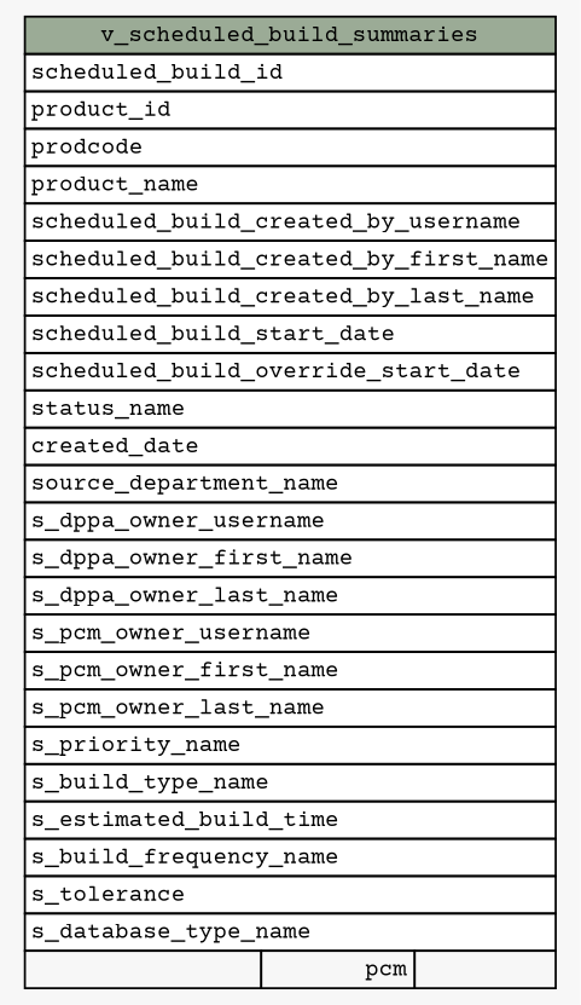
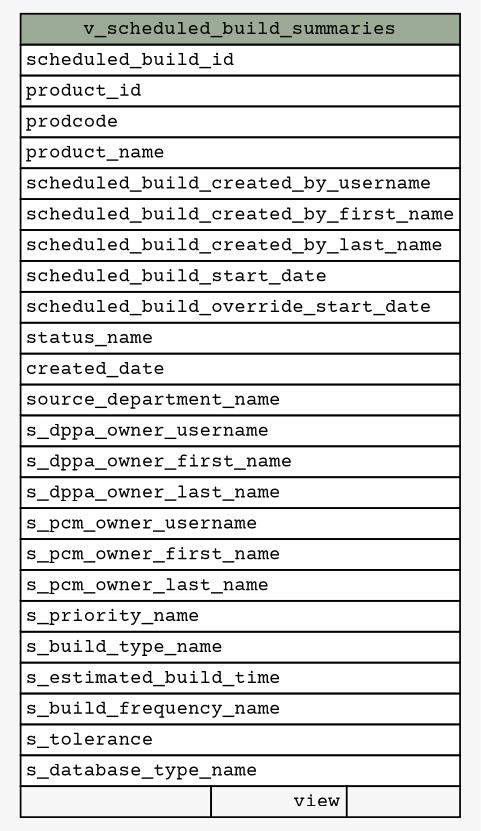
  digraph {
    bgcolor="#f7f7f7"
    fontname="Courier Prime"
    fontsize=11
    nodesep=0.18
    rankdir=RL
    ranksep=0.46
-   n1 [fontname="Courier Prime" fontsize=11 label=<     <TABLE BORDER="0" CELLBORDER="1" CELLSPACING="0" BGCOLOR="#ffffff">       <TR><TD COLSPAN="3" BGCOLOR="#9bab96" ALIGN="CENTER">v_scheduled_build_summaries</TD></TR>       <TR><TD PORT="scheduled_build_id" COLSPAN="3" ALIGN="LEFT">scheduled_build_id</TD></TR>       <TR><TD PORT="product_id" COLSPAN="3" ALIGN="LEFT">product_id</TD></TR>       <TR><TD PORT="prodcode" COLSPAN="3" ALIGN="LEFT">prodcode</TD></TR>       <TR><TD PORT="product_name" COLSPAN="3" ALIGN="LEFT">product_name</TD></TR>       <TR><TD PORT="scheduled_build_created_by_username" COLSPAN="3" ALIGN="LEFT">scheduled_build_created_by_username</TD></TR>       <TR><TD PORT="scheduled_build_created_by_first_name" COLSPAN="3" ALIGN="LEFT">scheduled_build_created_by_first_name</TD></TR>       <TR><TD PORT="scheduled_build_created_by_last_name" COLSPAN="3" ALIGN="LEFT">scheduled_build_created_by_last_name</TD></TR>       <TR><TD PORT="scheduled_build_start_date" COLSPAN="3" ALIGN="LEFT">scheduled_build_start_date</TD></TR>       <TR><TD PORT="scheduled_build_override_start_date" COLSPAN="3" ALIGN="LEFT">scheduled_build_override_start_date</TD></TR>       <TR><TD PORT="status_name" COLSPAN="3" ALIGN="LEFT">status_name</TD></TR>       <TR><TD PORT="created_date" COLSPAN="3" ALIGN="LEFT">created_date</TD></TR>       <TR><TD PORT="source_department_name" COLSPAN="3" ALIGN="LEFT">source_department_name</TD></TR>       <TR><TD PORT="s_dppa_owner_username" COLSPAN="3" ALIGN="LEFT">s_dppa_owner_username</TD></TR>       <TR><TD PORT="s_dppa_owner_first_name" COLSPAN="3" ALIGN="LEFT">s_dppa_owner_first_name</TD></TR>       <TR><TD PORT="s_dppa_owner_last_name" COLSPAN="3" ALIGN="LEFT">s_dppa_owner_last_name</TD></TR>       <TR><TD PORT="s_pcm_owner_username" COLSPAN="3" ALIGN="LEFT">s_pcm_owner_username</TD></TR>       <TR><TD PORT="s_pcm_owner_first_name" COLSPAN="3" ALIGN="LEFT">s_pcm_owner_first_name</TD></TR>       <TR><TD PORT="s_pcm_owner_last_name" COLSPAN="3" ALIGN="LEFT">s_pcm_owner_last_name</TD></TR>       <TR><TD PORT="s_priority_name" COLSPAN="3" ALIGN="LEFT">s_priority_name</TD></TR>       <TR><TD PORT="s_build_type_name" COLSPAN="3" ALIGN="LEFT">s_build_type_name</TD></TR>       <TR><TD PORT="s_estimated_build_time" COLSPAN="3" ALIGN="LEFT">s_estimated_build_time</TD></TR>       <TR><TD PORT="s_build_frequency_name" COLSPAN="3" ALIGN="LEFT">s_build_frequency_name</TD></TR>       <TR><TD PORT="s_tolerance" COLSPAN="3" ALIGN="LEFT">s_tolerance</TD></TR>       <TR><TD PORT="s_database_type_name" COLSPAN="3" ALIGN="LEFT">s_database_type_name</TD></TR>       <TR><TD ALIGN="LEFT" BGCOLOR="#f7f7f7">  </TD><TD ALIGN="RIGHT" BGCOLOR="#f7f7f7">pcm</TD><TD ALIGN="RIGHT" BGCOLOR="#f7f7f7">  </TD></TR>     </TABLE>> shape=plaintext]
+   n1 [fontname="Courier Prime" fontsize=11 label=<     <TABLE BORDER="0" CELLBORDER="1" CELLSPACING="0" BGCOLOR="#ffffff">       <TR><TD COLSPAN="3" BGCOLOR="#9bab96" ALIGN="CENTER">v_scheduled_build_summaries</TD></TR>       <TR><TD PORT="scheduled_build_id" COLSPAN="3" ALIGN="LEFT">scheduled_build_id</TD></TR>       <TR><TD PORT="product_id" COLSPAN="3" ALIGN="LEFT">product_id</TD></TR>       <TR><TD PORT="prodcode" COLSPAN="3" ALIGN="LEFT">prodcode</TD></TR>       <TR><TD PORT="product_name" COLSPAN="3" ALIGN="LEFT">product_name</TD></TR>       <TR><TD PORT="scheduled_build_created_by_username" COLSPAN="3" ALIGN="LEFT">scheduled_build_created_by_username</TD></TR>       <TR><TD PORT="scheduled_build_created_by_first_name" COLSPAN="3" ALIGN="LEFT">scheduled_build_created_by_first_name</TD></TR>       <TR><TD PORT="scheduled_build_created_by_last_name" COLSPAN="3" ALIGN="LEFT">scheduled_build_created_by_last_name</TD></TR>       <TR><TD PORT="scheduled_build_start_date" COLSPAN="3" ALIGN="LEFT">scheduled_build_start_date</TD></TR>       <TR><TD PORT="scheduled_build_override_start_date" COLSPAN="3" ALIGN="LEFT">scheduled_build_override_start_date</TD></TR>       <TR><TD PORT="status_name" COLSPAN="3" ALIGN="LEFT">status_name</TD></TR>       <TR><TD PORT="created_date" COLSPAN="3" ALIGN="LEFT">created_date</TD></TR>       <TR><TD PORT="source_department_name" COLSPAN="3" ALIGN="LEFT">source_department_name</TD></TR>       <TR><TD PORT="s_dppa_owner_username" COLSPAN="3" ALIGN="LEFT">s_dppa_owner_username</TD></TR>       <TR><TD PORT="s_dppa_owner_first_name" COLSPAN="3" ALIGN="LEFT">s_dppa_owner_first_name</TD></TR>       <TR><TD PORT="s_dppa_owner_last_name" COLSPAN="3" ALIGN="LEFT">s_dppa_owner_last_name</TD></TR>       <TR><TD PORT="s_pcm_owner_username" COLSPAN="3" ALIGN="LEFT">s_pcm_owner_username</TD></TR>       <TR><TD PORT="s_pcm_owner_first_name" COLSPAN="3" ALIGN="LEFT">s_pcm_owner_first_name</TD></TR>       <TR><TD PORT="s_pcm_owner_last_name" COLSPAN="3" ALIGN="LEFT">s_pcm_owner_last_name</TD></TR>       <TR><TD PORT="s_priority_name" COLSPAN="3" ALIGN="LEFT">s_priority_name</TD></TR>       <TR><TD PORT="s_build_type_name" COLSPAN="3" ALIGN="LEFT">s_build_type_name</TD></TR>       <TR><TD PORT="s_estimated_build_time" COLSPAN="3" ALIGN="LEFT">s_estimated_build_time</TD></TR>       <TR><TD PORT="s_build_frequency_name" COLSPAN="3" ALIGN="LEFT">s_build_frequency_name</TD></TR>       <TR><TD PORT="s_tolerance" COLSPAN="3" ALIGN="LEFT">s_tolerance</TD></TR>       <TR><TD PORT="s_database_type_name" COLSPAN="3" ALIGN="LEFT">s_database_type_name</TD></TR>       <TR><TD ALIGN="LEFT" BGCOLOR="#f7f7f7">  </TD><TD ALIGN="RIGHT" BGCOLOR="#f7f7f7">view</TD><TD ALIGN="RIGHT" BGCOLOR="#f7f7f7">  </TD></TR>     </TABLE>> shape=plaintext]
  }
